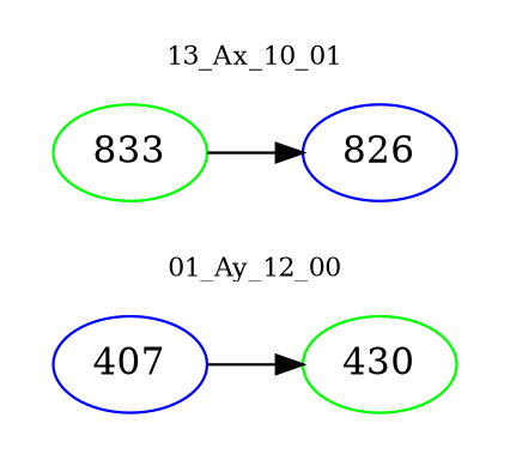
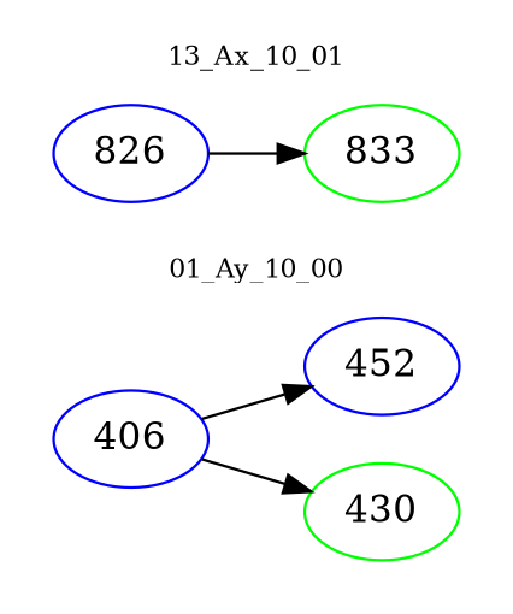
  digraph {
    rankdir=LR
    node [color=blue]
    edge [color=black]
    n1 [color=green label=430]
-   n2 [label=407]
+   n2 [label=406]
+   n3 [label=452]
    n4 [color=green label=833]
    n5 [label=826]
    subgraph cluster_1 {
      color=white
      fontsize=10
-     label="01_Ay_12_00"
+     label="01_Ay_10_00"
      n1
      n2
+     n3
    }
    subgraph cluster_2 {
      color=white
      fontsize=10
      label="13_Ax_10_01"
      n4
      n5
    }
    n2 -> n1
-   n4 -> n5
+   n2 -> n3
+   n5 -> n4
  }
